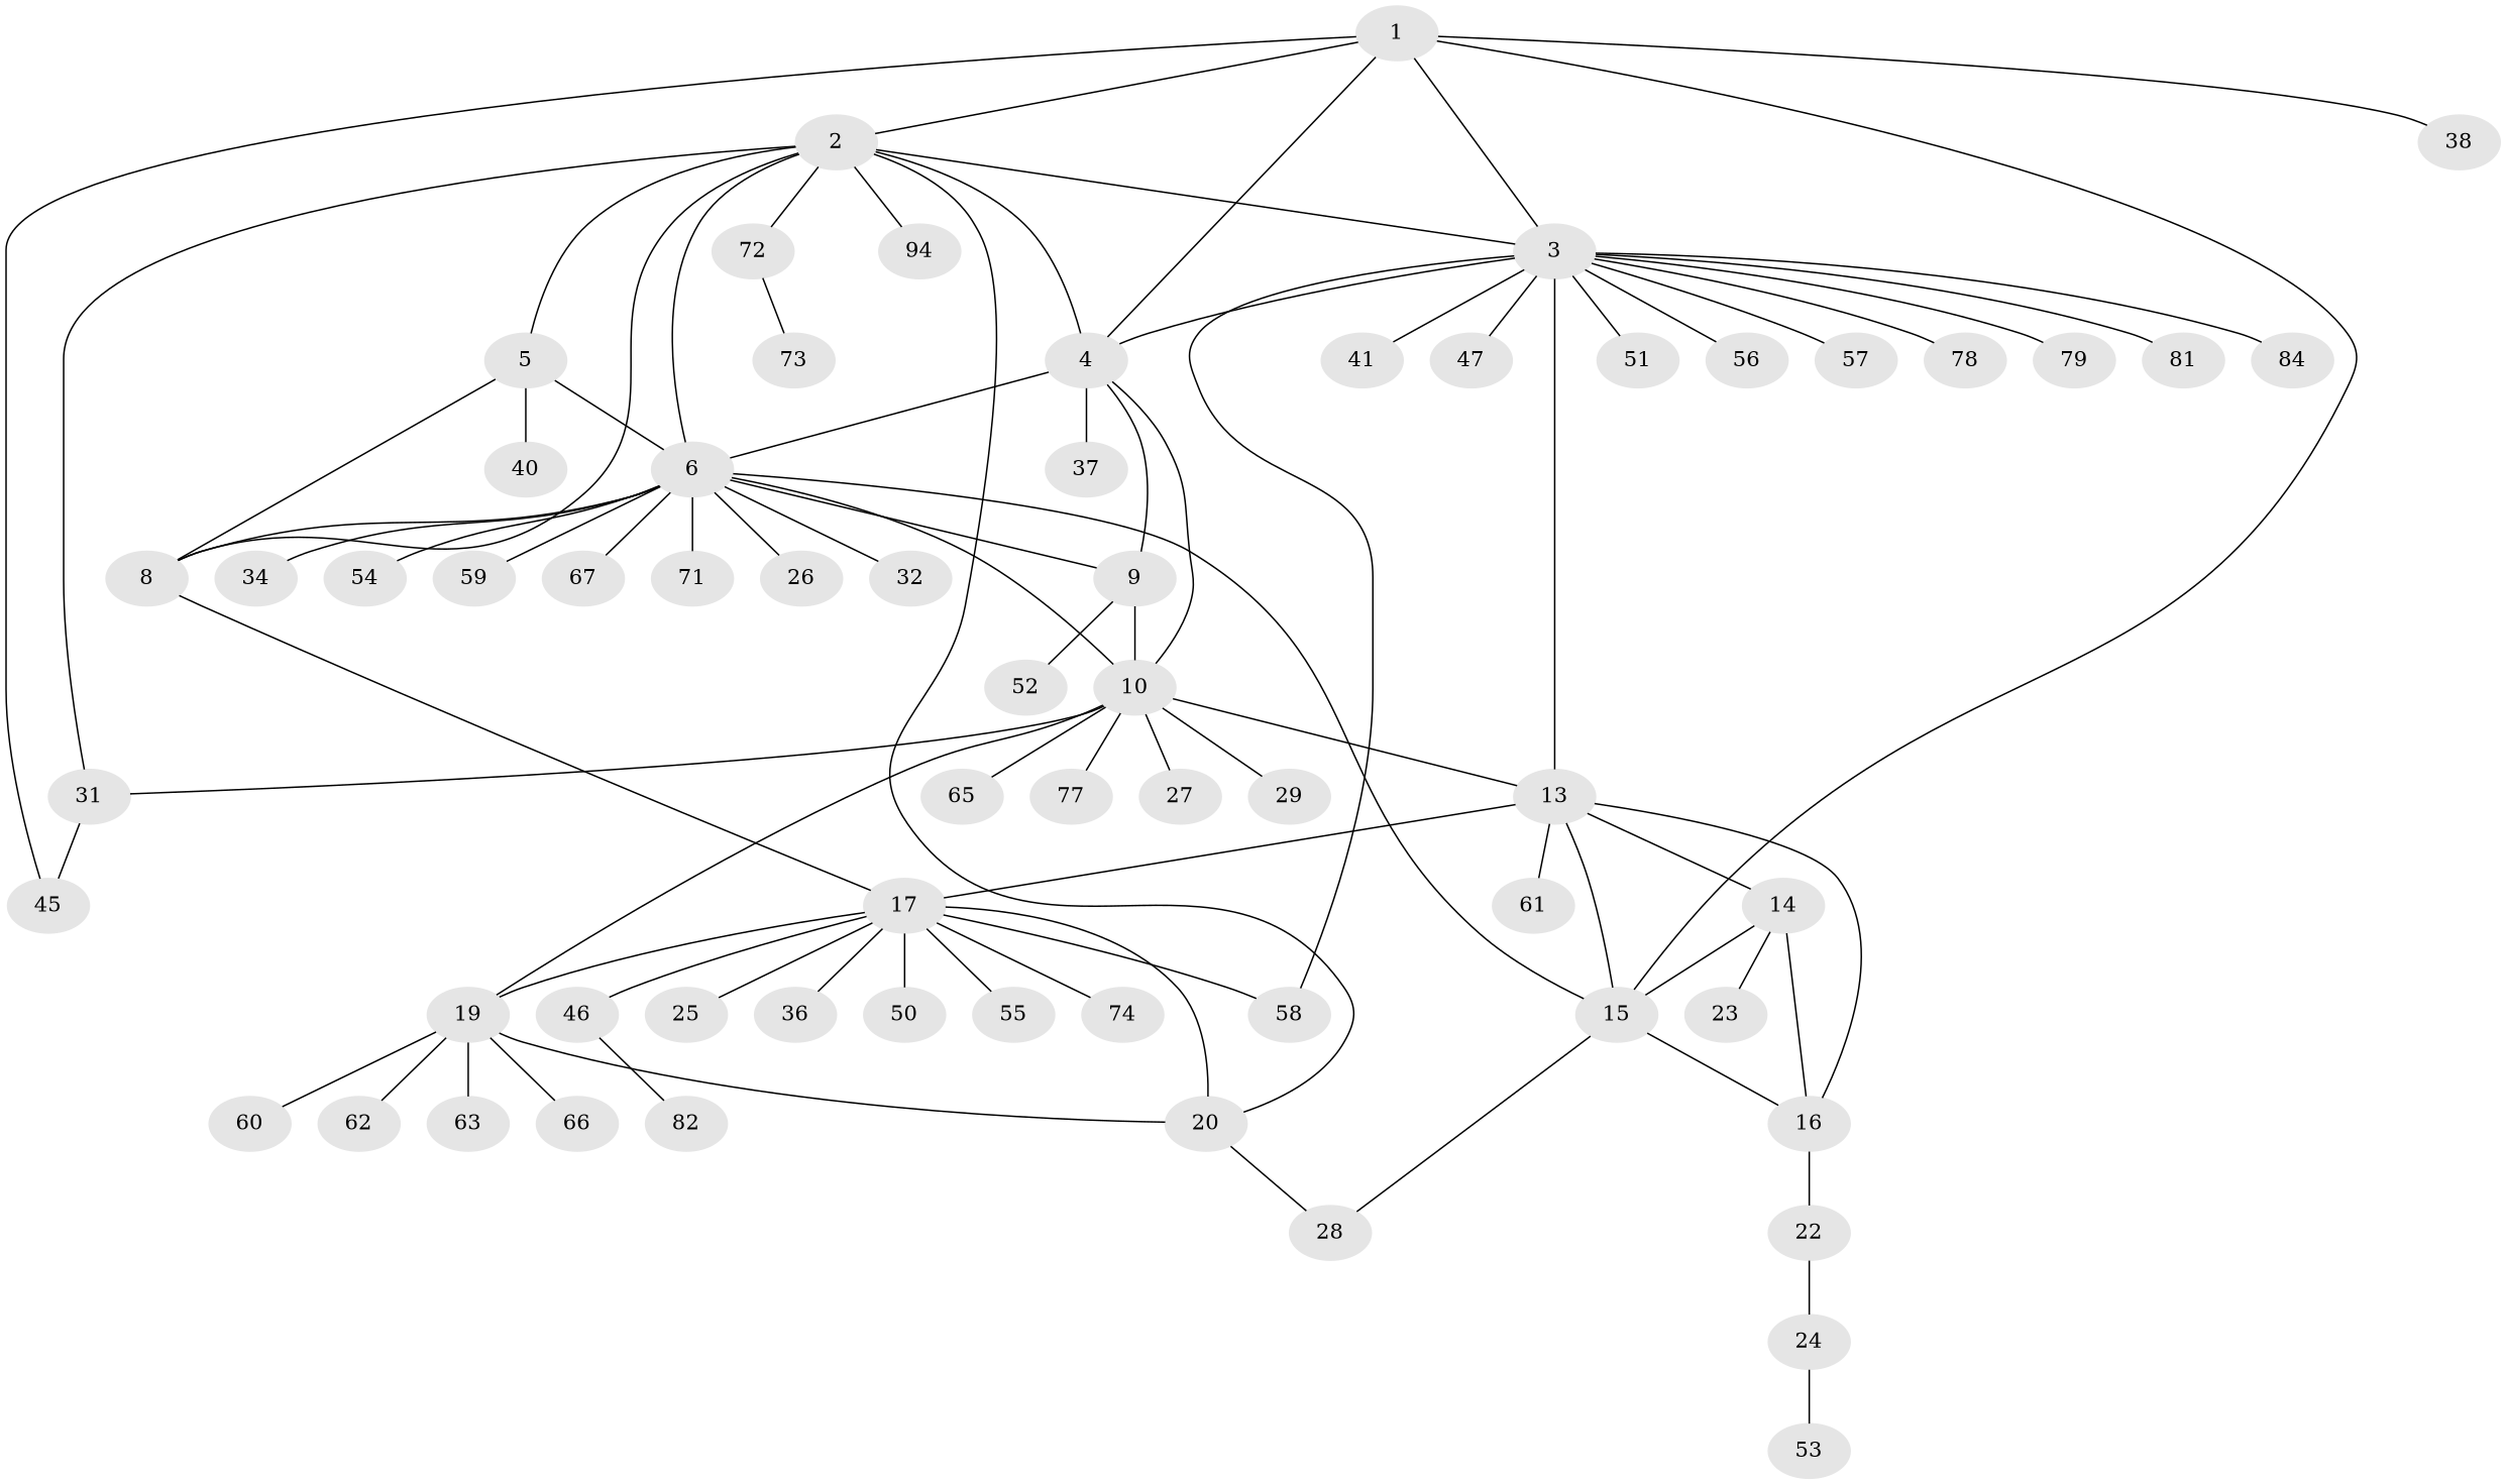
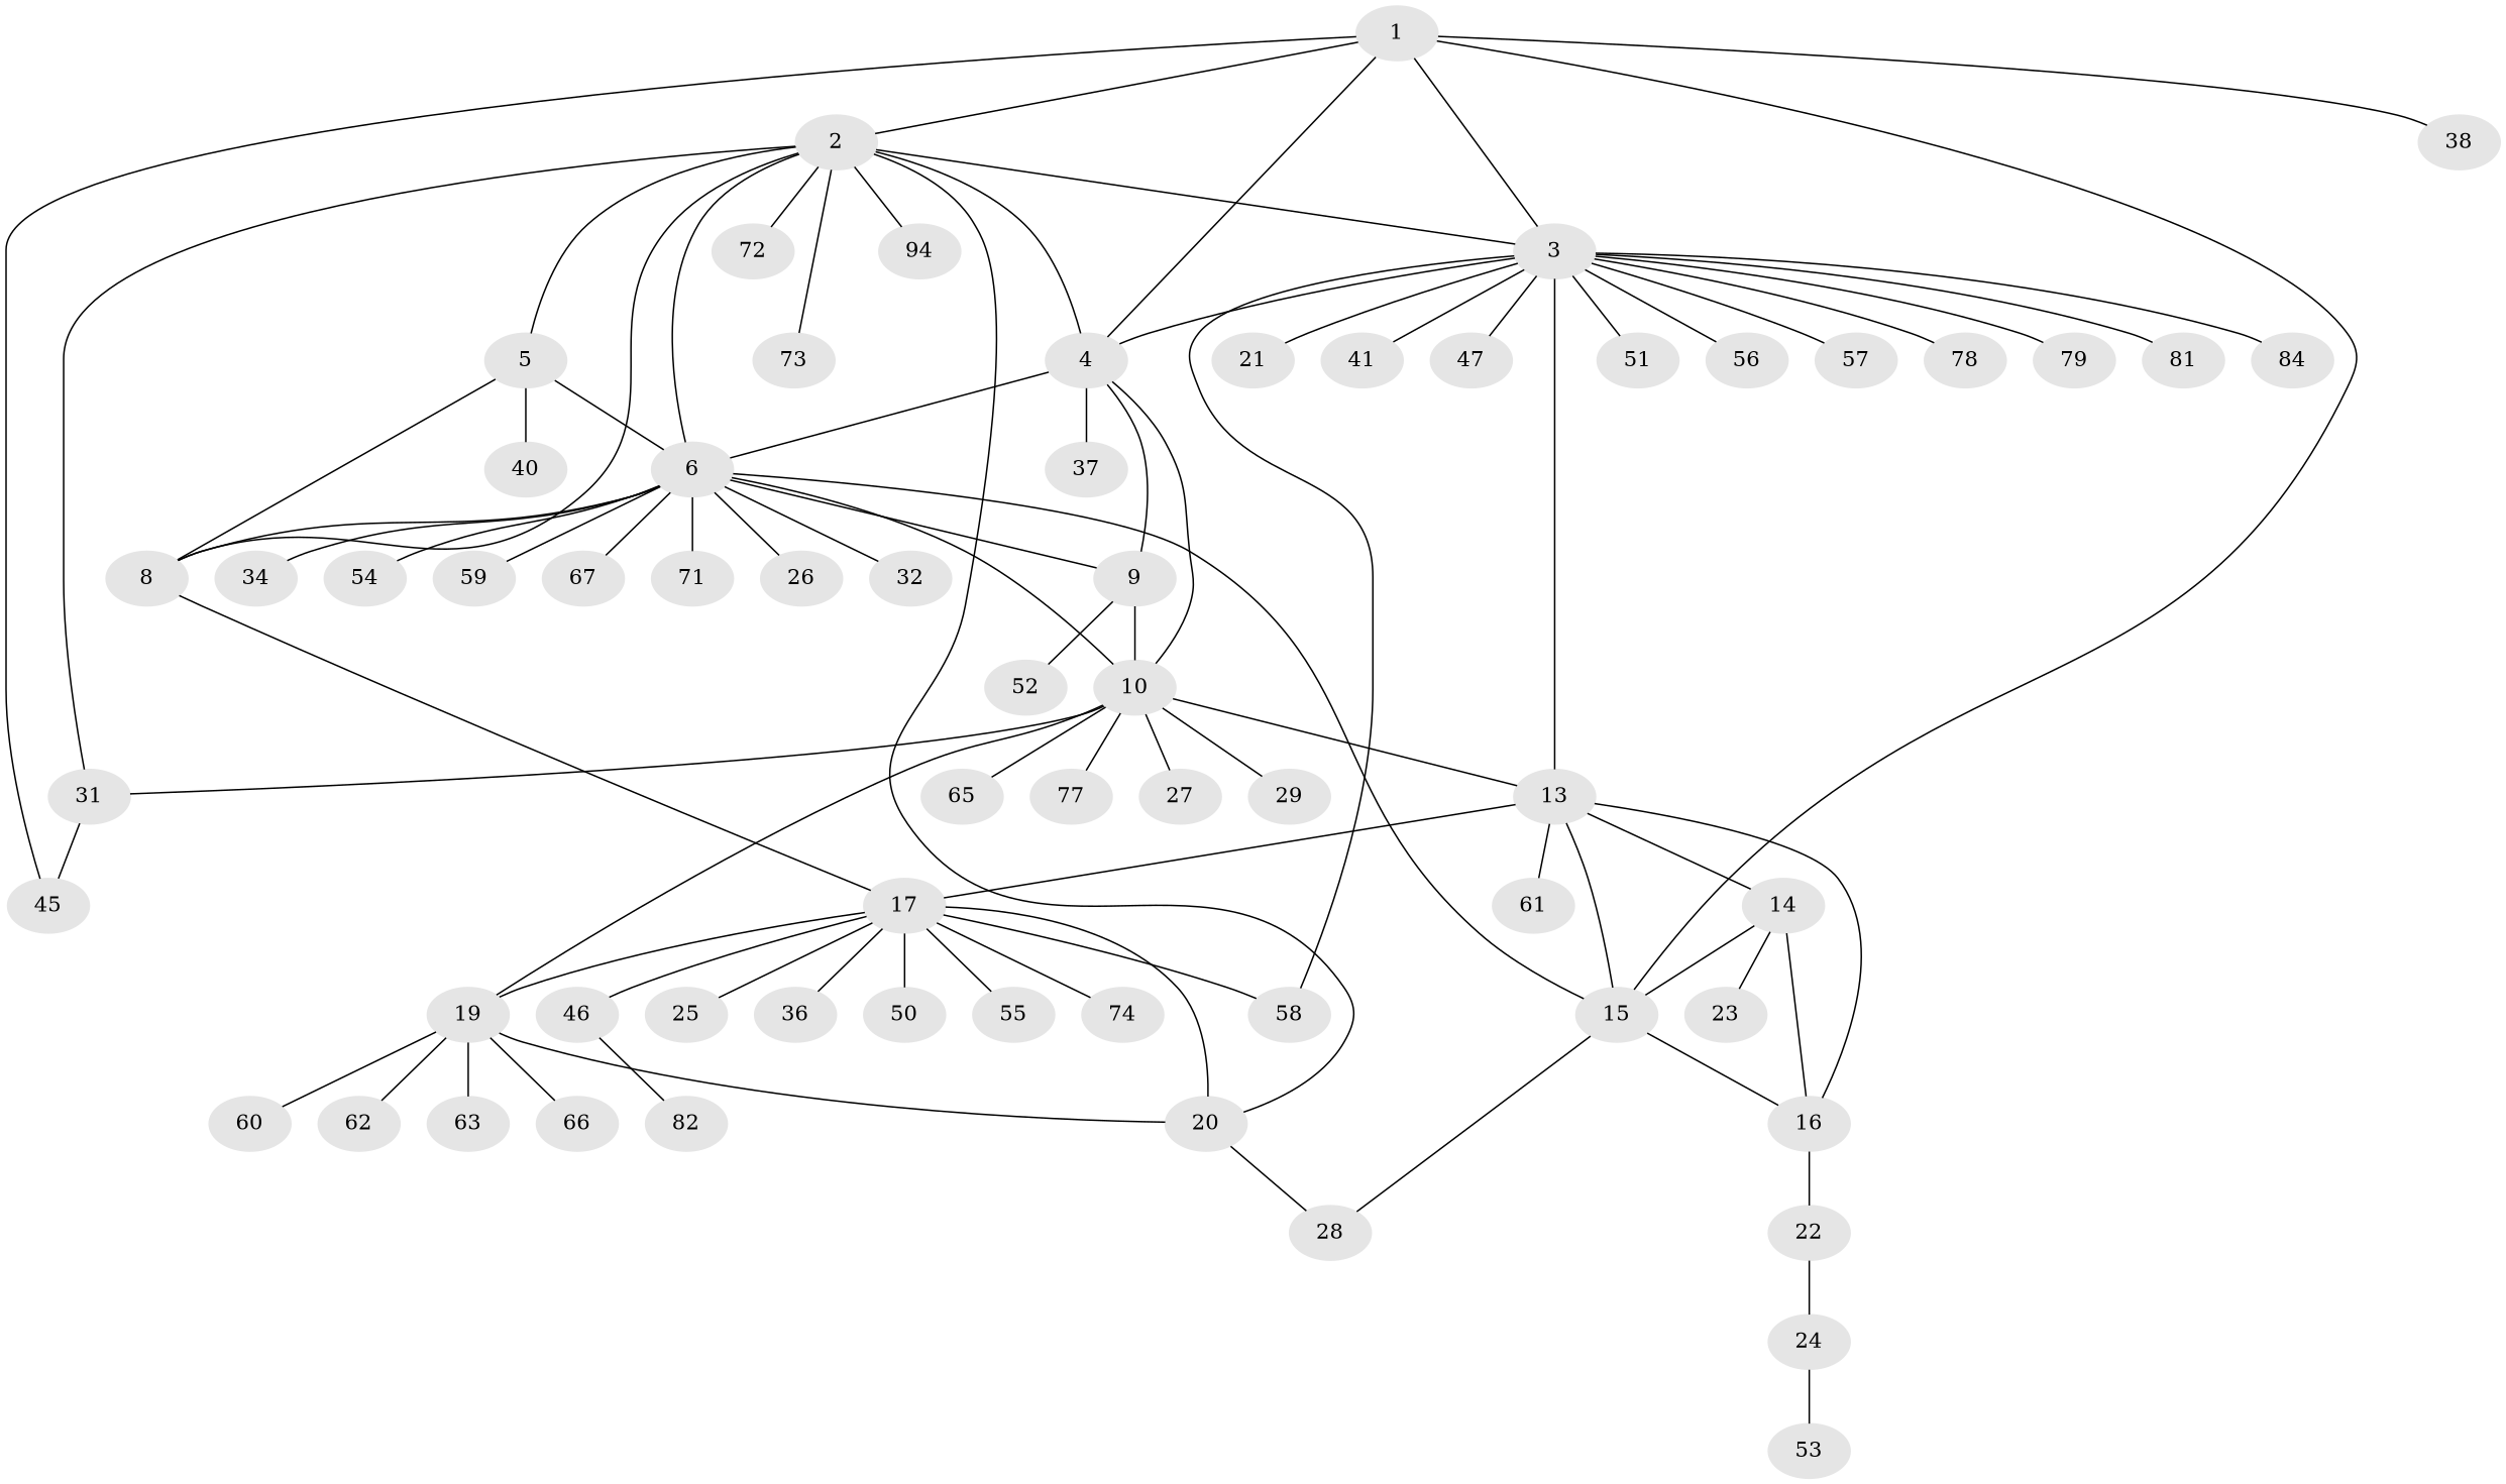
  graph {
    node [color=gray90 style=filled]
    1 [super="+35"]
    2 [super="+7"]
    3 [super="+33"]
    4 [super="+11"]
    15
    38
    45
    5 [super="+70"]
    6 [super="+12"]
    8
    20 [super="+39"]
    31
    n13 [label=94]
    72
    73
    13 [super="+49"]
+   21
    41
    47
    51
    56 [super="+80"]
    57
    58
    78
    79
    81
    84
    9
    10 [super="+44"]
    37
    16
    28 [super="+83"]
    40
    26
    32
    34
    54
    59 [super="+69"]
    67
    71
    17 [super="+18"]
    14 [super="+30"]
    61 [super="+75"]
    52
    19 [super="+48"]
    27
    29
    65
    77
    25
    36
    46 [super="+76"]
    50
    55
    74
    60
    62
    63
    66
    23
    22 [super="+43"]
    24
    82
    53
    1 -- 2
    1 -- 3
    1 -- 4
    1 -- 15
    1 -- 38
    1 -- 45
    2 -- 3
    2 -- 4
    2 -- 5
    2 -- 6
    2 -- 8
    2 -- 20
    2 -- 31
    2 -- n13
    2 -- 72
-   72 -- 73
+   2 -- 73
    3 -- 4
    3 -- 13
+   3 -- 21
    3 -- 41
    3 -- 47
    3 -- 51
    3 -- 56
    3 -- 57
    3 -- 58
    3 -- 78
    3 -- 79
    3 -- 81
    3 -- 84
    4 -- 6
    4 -- 9
    4 -- 10
    4 -- 37
    15 -- 16
    15 -- 28
    5 -- 6
    5 -- 8
    5 -- 40
    6 -- 15
    6 -- 8
    6 -- 9
    6 -- 10
    6 -- 26
    6 -- 32
    6 -- 34
    6 -- 54
    6 -- 59
    6 -- 67
    6 -- 71
    8 -- 17
    20 -- 28
    31 -- 45
    13 -- 15
    13 -- 16
    13 -- 17
    13 -- 14
    13 -- 61
    9 -- 10
    9 -- 52
    10 -- 31
    10 -- 13
    10 -- 19
    10 -- 27
    10 -- 29
    10 -- 65
    10 -- 77
    16 -- 22
    17 -- 20 [weight=2]
    17 -- 58
    17 -- 19 [weight=2]
    17 -- 25
    17 -- 36
    17 -- 46
    17 -- 50
    17 -- 55
    17 -- 74
    14 -- 15
    14 -- 16
    14 -- 23
    19 -- 20
    19 -- 60
    19 -- 62
    19 -- 63
    19 -- 66
    46 -- 82
    22 -- 24
    24 -- 53
  }
